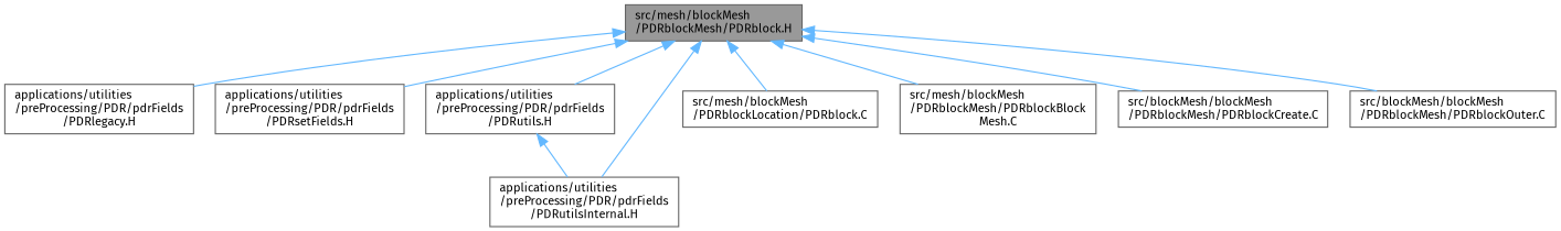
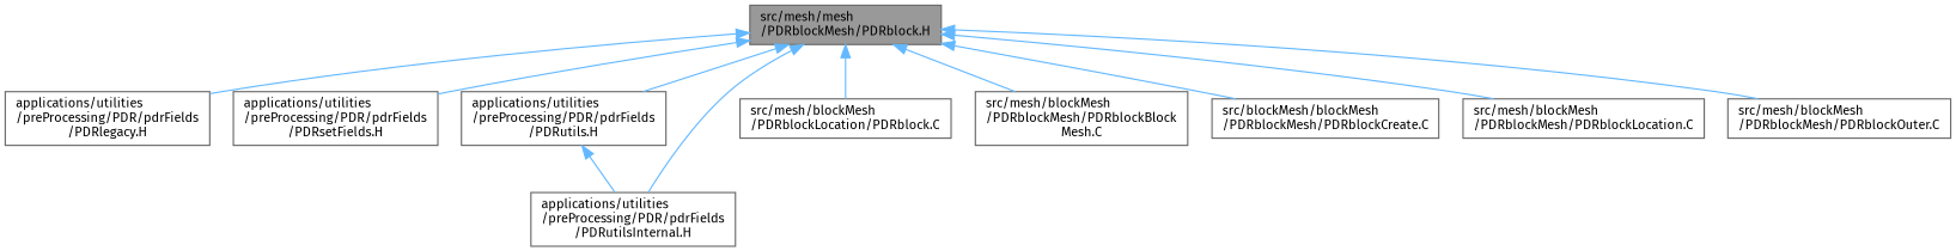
  digraph {
    fontname="Fira Sans"
    node [color=grey40 fillcolor=white fontname="Fira Sans" fontsize=10 shape=box style=filled]
    edge [color=steelblue1 dir=back fontname="Fira Sans" fontsize=10 labelfontname=Helvetica labelfontsize=10 style=solid]
-   n1 [color=gray40 fillcolor=grey60 fontcolor=black height=0.2 label="src/mesh/blockMesh\l/PDRblockMesh/PDRblock.H" width=0.4]
+   n1 [color=gray40 fillcolor=grey60 fontcolor=black height=0.2 label="src/mesh/mesh\l/PDRblockMesh/PDRblock.H" width=0.4]
    n2 [height=0.2 label="applications/utilities\l/preProcessing/PDR/pdrFields\l/PDRlegacy.H" width=0.4]
    n3 [height=0.2 label="applications/utilities\l/preProcessing/PDR/pdrFields\l/PDRsetFields.H" width=0.4]
    n4 [height=0.2 label="applications/utilities\l/preProcessing/PDR/pdrFields\l/PDRutils.H" width=0.4]
    n5 [height=0.2 label="applications/utilities\l/preProcessing/PDR/pdrFields\l/PDRutilsInternal.H" width=0.4]
    n6 [height=0.2 label="src/mesh/blockMesh\l/PDRblockLocation/PDRblock.C" width=0.4]
    n7 [height=0.2 label="src/mesh/blockMesh\l/PDRblockMesh/PDRblockBlock\lMesh.C" width=0.4]
    n8 [height=0.2 label="src/blockMesh/blockMesh\l/PDRblockMesh/PDRblockCreate.C" width=0.4]
-   n10 [height=0.2 label="src/blockMesh/blockMesh\l/PDRblockMesh/PDRblockOuter.C" width=0.4]
+   n9 [height=0.2 label="src/mesh/blockMesh\l/PDRblockMesh/PDRblockLocation.C" width=0.4]
+   n10 [height=0.2 label="src/mesh/blockMesh\l/PDRblockMesh/PDRblockOuter.C" width=0.4]
    n1 -> n2
    n1 -> n3
    n1 -> n4
    n1 -> n5
    n1 -> n6
    n1 -> n7
    n1 -> n8
+   n1 -> n9
    n1 -> n10
    n4 -> n5
  }
